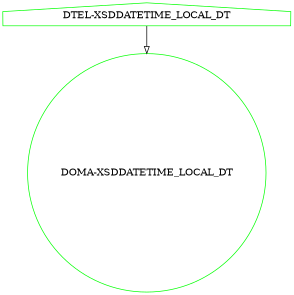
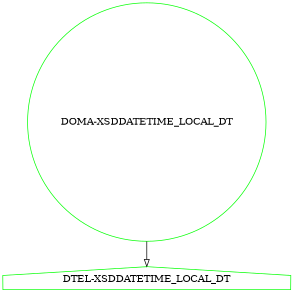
  digraph {
    node [color=green]
    "DTEL-XSDDATETIME_LOCAL_DT" [shape=house]
    "DOMA-XSDDATETIME_LOCAL_DT" [shape=circle]
-   "DTEL-XSDDATETIME_LOCAL_DT" -> "DOMA-XSDDATETIME_LOCAL_DT" [arrowhead=onormal]
+   "DOMA-XSDDATETIME_LOCAL_DT" -> "DTEL-XSDDATETIME_LOCAL_DT" [arrowhead=onormal]
  }
